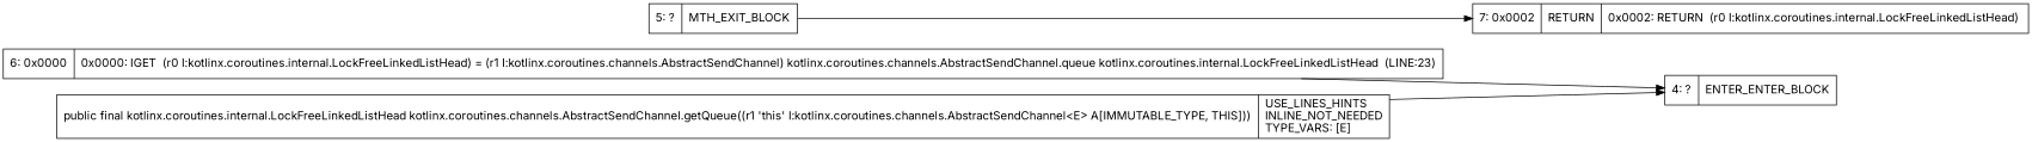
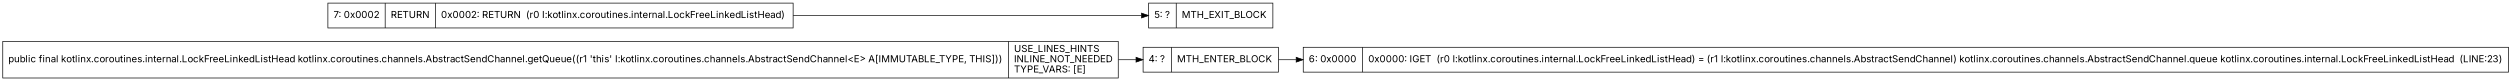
  digraph {
    fontname=Inter
    rankdir=LR
    node [fontname=Inter shape=record]
    edge [fontname=Inter]
-   n1 [label="{4\:\ ?|ENTER_ENTER_BLOCK\l}"]
+   n1 [label="{4\:\ ?|MTH_ENTER_BLOCK\l}"]
    n2 [label="{6\:\ 0x0000|0x0000: IGET  (r0 I:kotlinx.coroutines.internal.LockFreeLinkedListHead) = (r1 I:kotlinx.coroutines.channels.AbstractSendChannel) kotlinx.coroutines.channels.AbstractSendChannel.queue kotlinx.coroutines.internal.LockFreeLinkedListHead  (LINE:23)\l}"]
    n3 [label="{7\:\ 0x0002|RETURN\l|0x0002: RETURN  (r0 I:kotlinx.coroutines.internal.LockFreeLinkedListHead) \l}"]
    n4 [label="{5\:\ ?|MTH_EXIT_BLOCK\l}"]
    n5 [label="{public final kotlinx.coroutines.internal.LockFreeLinkedListHead kotlinx.coroutines.channels.AbstractSendChannel.getQueue((r1 'this' I:kotlinx.coroutines.channels.AbstractSendChannel\<E\> A[IMMUTABLE_TYPE, THIS]))  | USE_LINES_HINTS\lINLINE_NOT_NEEDED\lTYPE_VARS: [E]\l}"]
-   n2 -> n1
-   n4 -> n3
+   n1 -> n2
+   n3 -> n4
    n5 -> n1
  }
